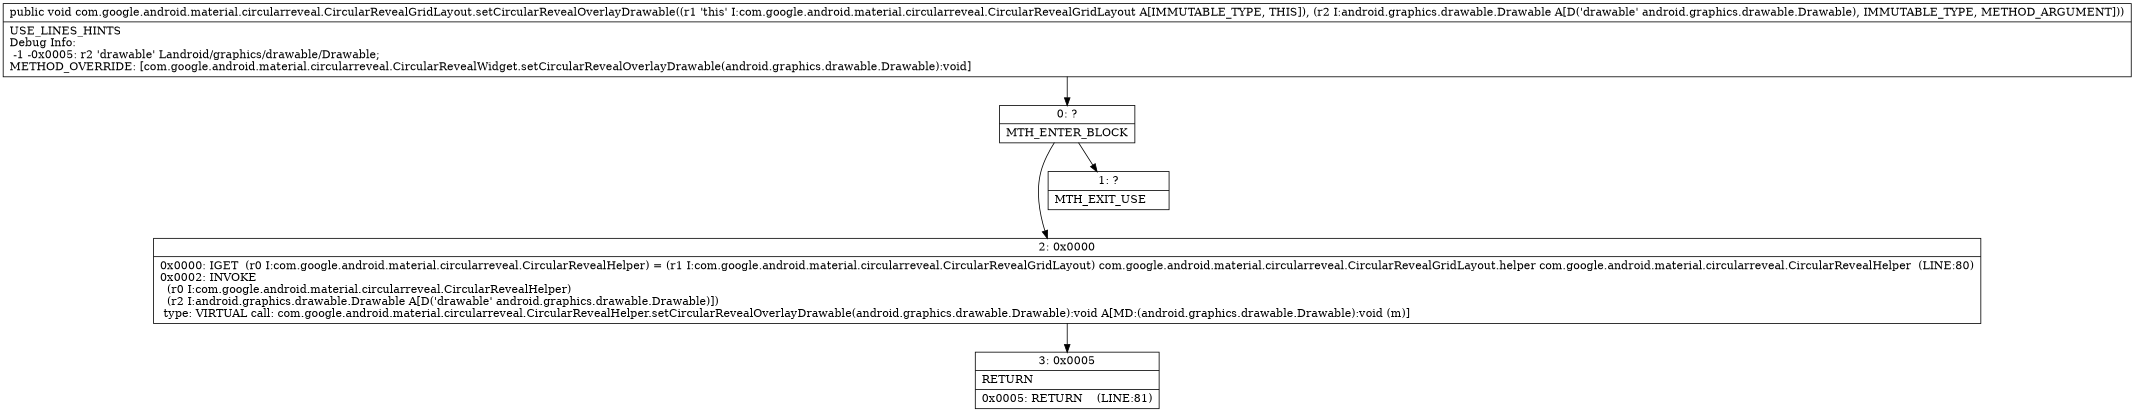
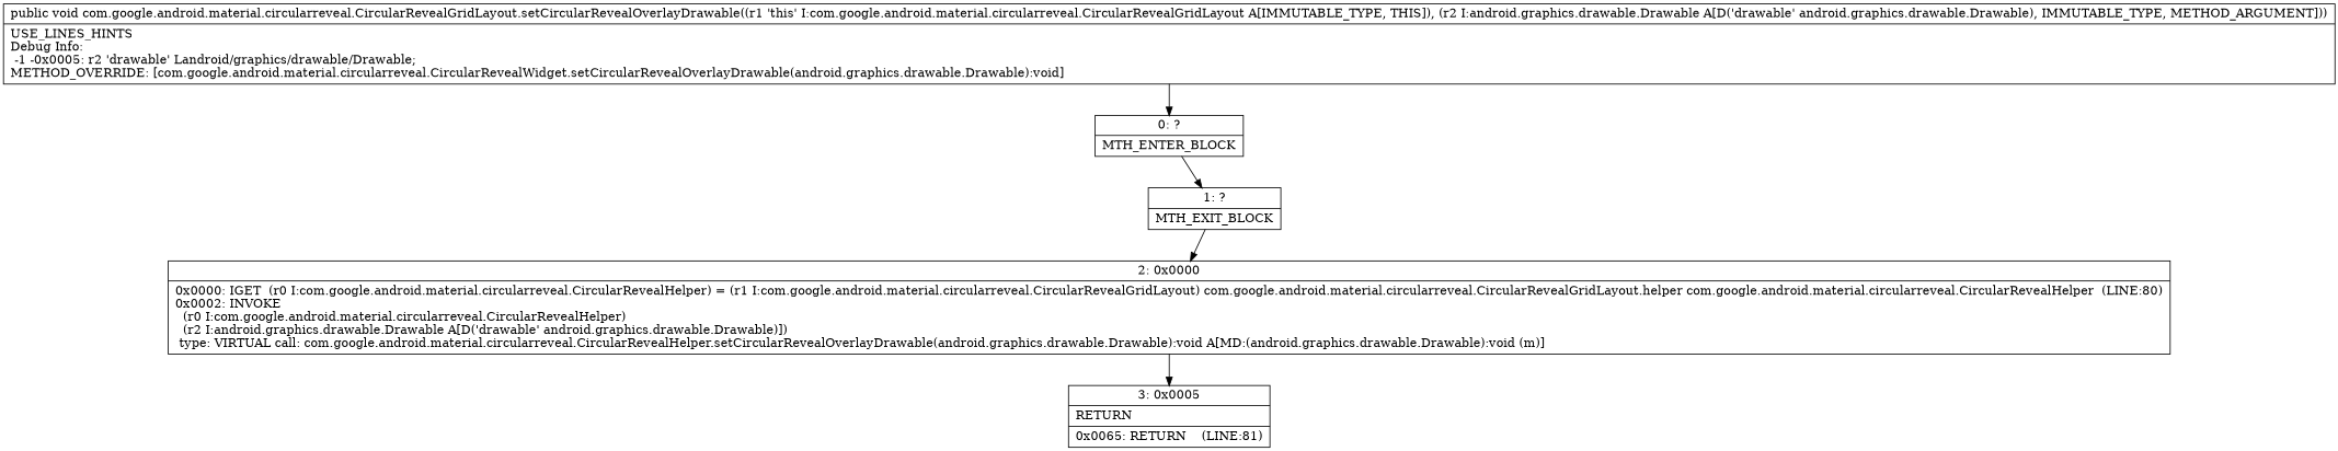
  digraph {
    node [shape=record]
    n1 [label="{0\:\ ?|MTH_ENTER_BLOCK\l}"]
    n2 [label="{2\:\ 0x0000|0x0000: IGET  (r0 I:com.google.android.material.circularreveal.CircularRevealHelper) = (r1 I:com.google.android.material.circularreveal.CircularRevealGridLayout) com.google.android.material.circularreveal.CircularRevealGridLayout.helper com.google.android.material.circularreveal.CircularRevealHelper  (LINE:80)\l0x0002: INVOKE  \l  (r0 I:com.google.android.material.circularreveal.CircularRevealHelper)\l  (r2 I:android.graphics.drawable.Drawable A[D('drawable' android.graphics.drawable.Drawable)])\l type: VIRTUAL call: com.google.android.material.circularreveal.CircularRevealHelper.setCircularRevealOverlayDrawable(android.graphics.drawable.Drawable):void A[MD:(android.graphics.drawable.Drawable):void (m)]\l}"]
-   n3 [label="{1\:\ ?|MTH_EXIT_USE\l}"]
-   n4 [label="{3\:\ 0x0005|RETURN\l|0x0005: RETURN    (LINE:81)\l}"]
+   n3 [label="{1\:\ ?|MTH_EXIT_BLOCK\l}"]
+   n4 [label="{3\:\ 0x0005|RETURN\l|0x0065: RETURN    (LINE:81)\l}"]
    n5 [label="{public void com.google.android.material.circularreveal.CircularRevealGridLayout.setCircularRevealOverlayDrawable((r1 'this' I:com.google.android.material.circularreveal.CircularRevealGridLayout A[IMMUTABLE_TYPE, THIS]), (r2 I:android.graphics.drawable.Drawable A[D('drawable' android.graphics.drawable.Drawable), IMMUTABLE_TYPE, METHOD_ARGUMENT]))  | USE_LINES_HINTS\lDebug Info:\l  \-1 \-0x0005: r2 'drawable' Landroid\/graphics\/drawable\/Drawable;\lMETHOD_OVERRIDE: [com.google.android.material.circularreveal.CircularRevealWidget.setCircularRevealOverlayDrawable(android.graphics.drawable.Drawable):void]\l}"]
-   n1 -> n2
+   n3 -> n2
    n1 -> n3
    n2 -> n4
    n5 -> n1
  }
